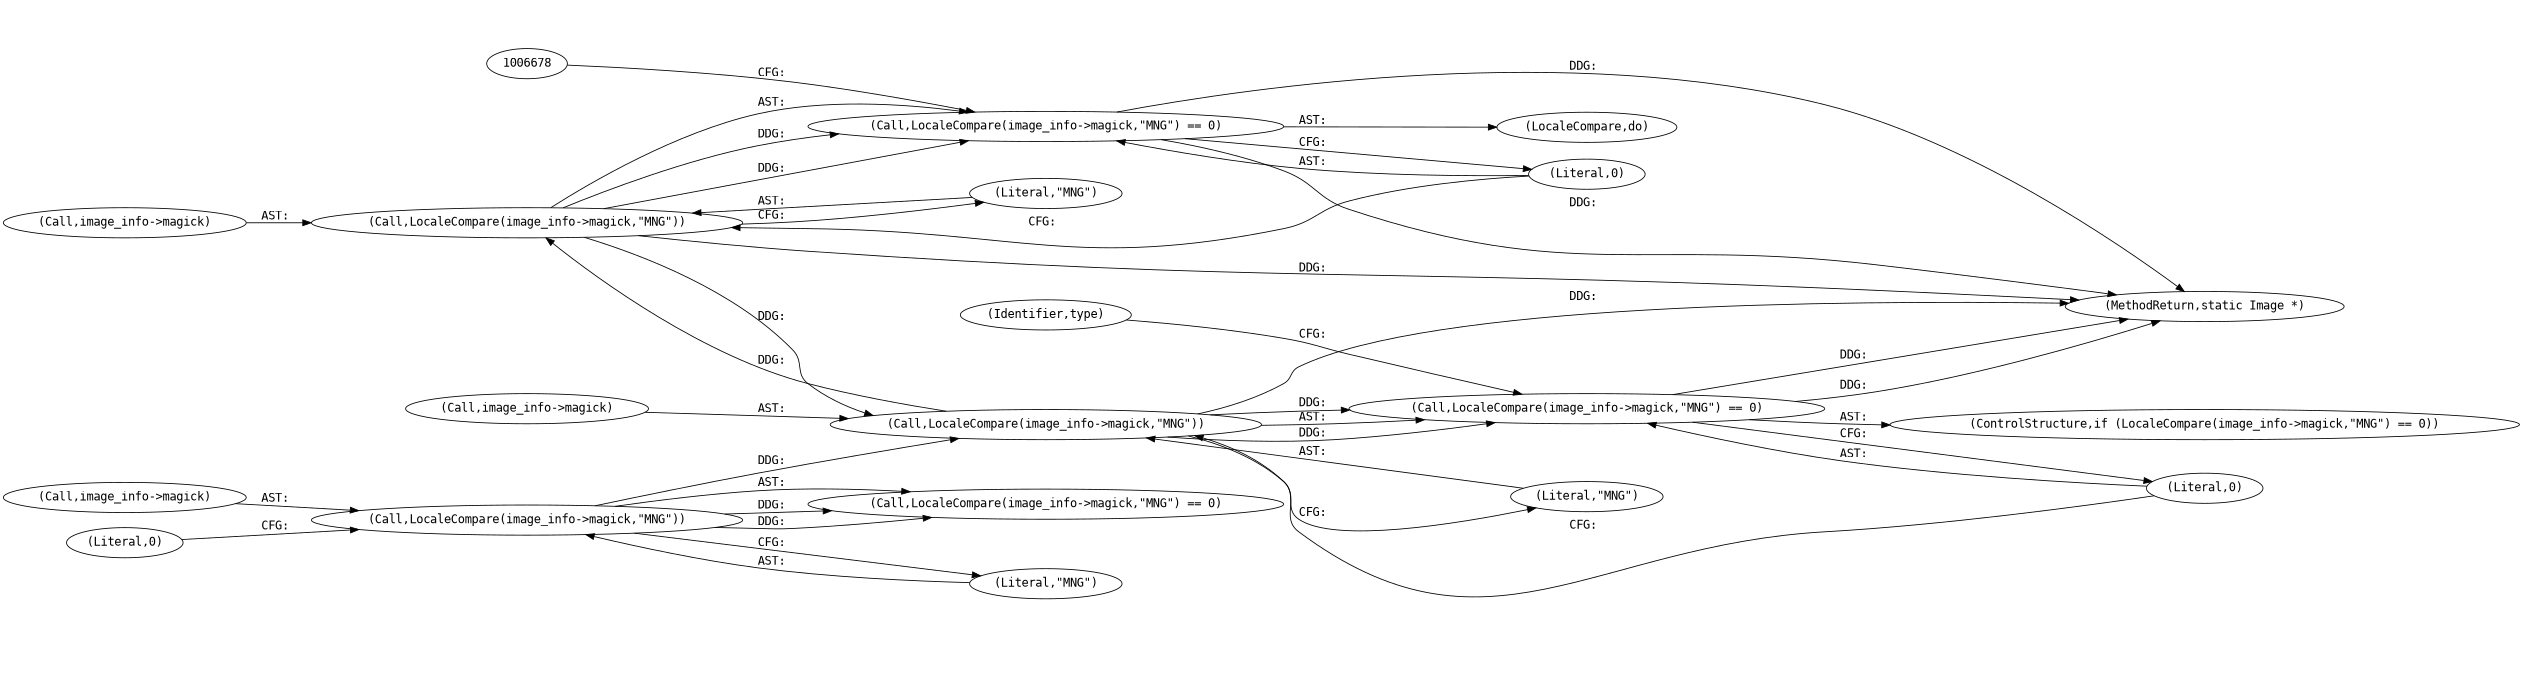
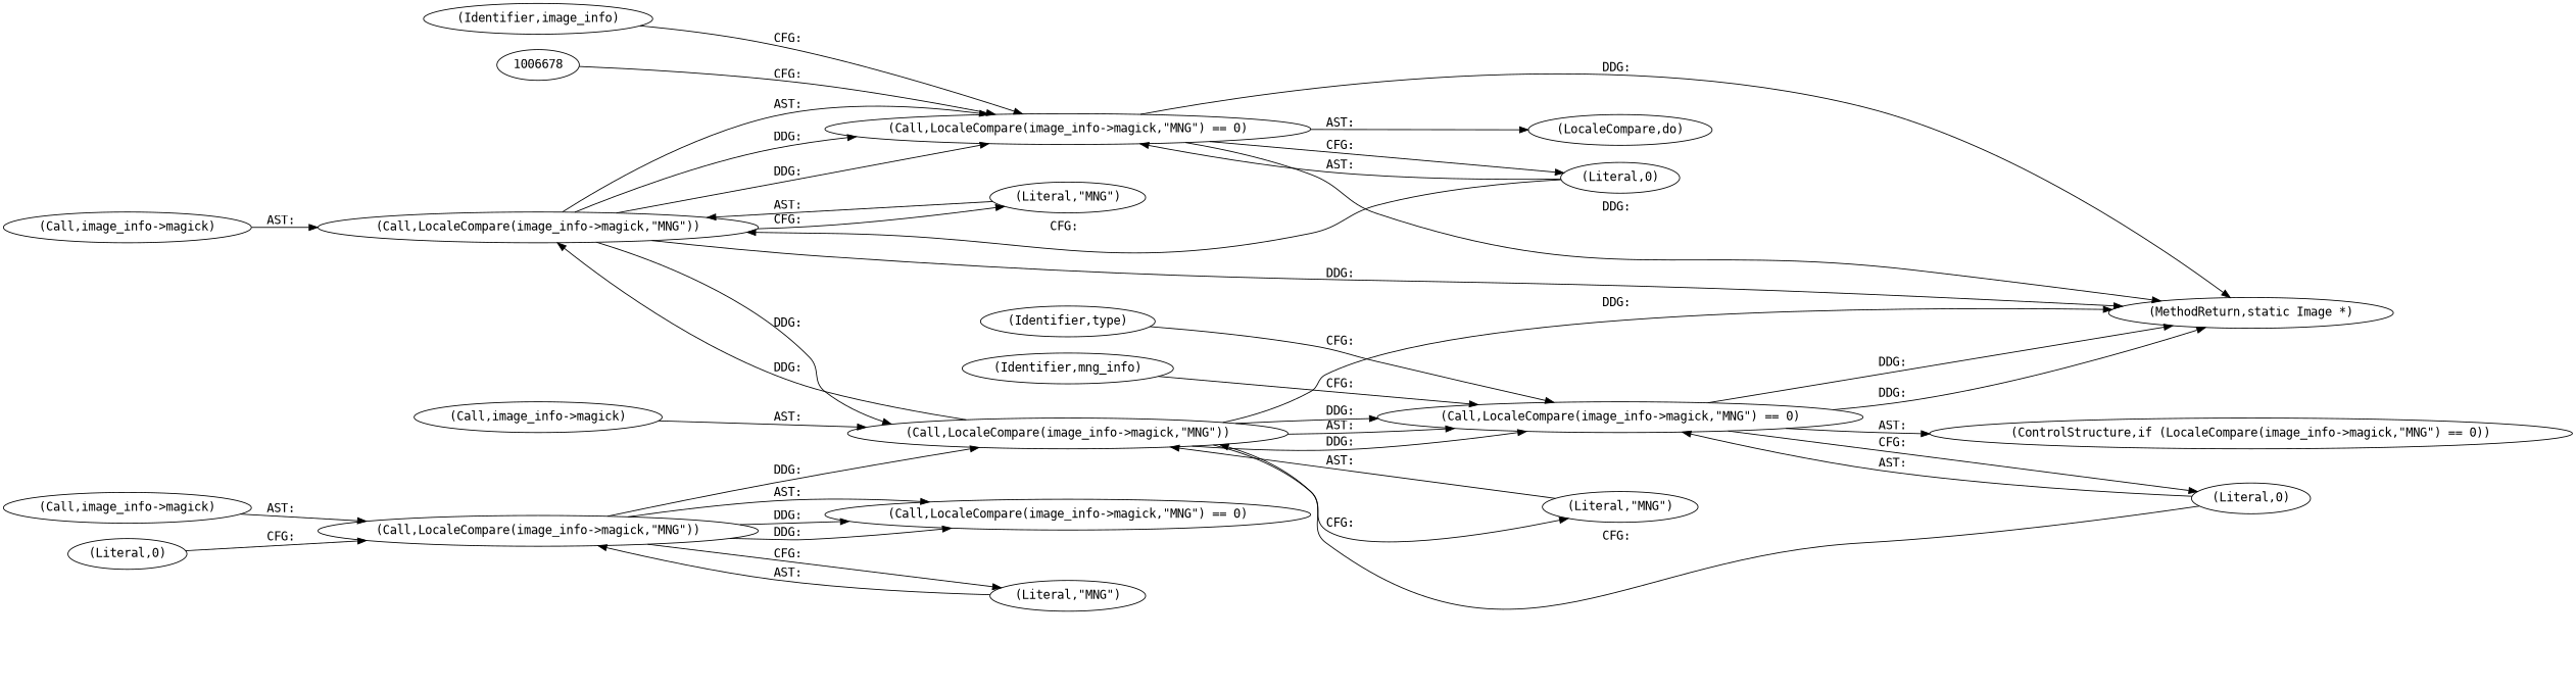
  digraph {
    fontname="DejaVu Sans Mono"
    rankdir=LR
    node [fontname="DejaVu Sans Mono"]
    edge [fontname="DejaVu Sans Mono"]
    n1 [label="(Call,LocaleCompare(image_info->magick,\"MNG\"))"]
    n2 [label="(Call,LocaleCompare(image_info->magick,\"MNG\"))"]
    n3 [label="(Call,LocaleCompare(image_info->magick,\"MNG\") == 0)"]
    n4 [label="(MethodReturn,static Image *)"]
    n5 [label="(Literal,\"MNG\")"]
    n6 [label="(Call,LocaleCompare(image_info->magick,\"MNG\") == 0)"]
    n7 [label="(Literal,\"MNG\")"]
    n8 [label="(LocaleCompare,do)"]
    n9 [label="(Literal,0)"]
    n10 [label="(ControlStructure,if (LocaleCompare(image_info->magick,\"MNG\") == 0))"]
    n11 [label="(Literal,0)"]
    n12 [label="(Call,LocaleCompare(image_info->magick,\"MNG\"))"]
    n13 [label="(Call,LocaleCompare(image_info->magick,\"MNG\") == 0)"]
    n14 [label="(Literal,\"MNG\")"]
    n15 [label="(Literal,0)"]
    n16 [label="(Call,image_info->magick)"]
+   n17 [label="(Identifier,mng_info)"]
    n18 [label="(Call,image_info->magick)"]
    n19 [label="(Call,image_info->magick)"]
    n20 [label="(Identifier,type)"]
+   n21 [label="(Identifier,image_info)"]
    1006678
    n1 -> n2 [label="DDG: "]
    n1 -> n3 [label="AST: "]
    n1 -> n3 [label="DDG: "]
    n1 -> n3 [label="DDG: "]
    n1 -> n4 [label="DDG: "]
    n1 -> n5 [label="CFG: "]
    n2 -> n1 [label="DDG: "]
    n2 -> n4 [label="DDG: "]
    n2 -> n6 [label="AST: "]
    n2 -> n6 [label="DDG: "]
    n2 -> n6 [label="DDG: "]
    n2 -> n7 [label="CFG: "]
    n3 -> n4 [label="DDG: "]
    n3 -> n4 [label="DDG: "]
    n3 -> n8 [label="AST: "]
    n3 -> n9 [label="CFG: "]
    n5 -> n1 [label="AST: "]
    n6 -> n4 [label="DDG: "]
    n6 -> n4 [label="DDG: "]
    n6 -> n10 [label="AST: "]
    n6 -> n11 [label="CFG: "]
    n7 -> n2 [label="AST: "]
    n9 -> n1 [label="CFG: "]
    n9 -> n3 [label="AST: "]
    n11 -> n2 [label="CFG: "]
    n11 -> n6 [label="AST: "]
    n12 -> n2 [label="DDG: "]
    n12 -> n13 [label="AST: "]
    n12 -> n13 [label="DDG: "]
    n12 -> n13 [label="DDG: "]
    n12 -> n14 [label="CFG: "]
    n14 -> n12 [label="AST: "]
    n15 -> n12 [label="CFG: "]
    n16 -> n12 [label="AST: "]
+   n17 -> n6 [label="CFG: "]
    n18 -> n1 [label="AST: "]
    n19 -> n2 [label="AST: "]
    n20 -> n6 [label="CFG: "]
+   n21 -> n3 [label="CFG: "]
    1006678 -> n3 [label="CFG: "]
  }
